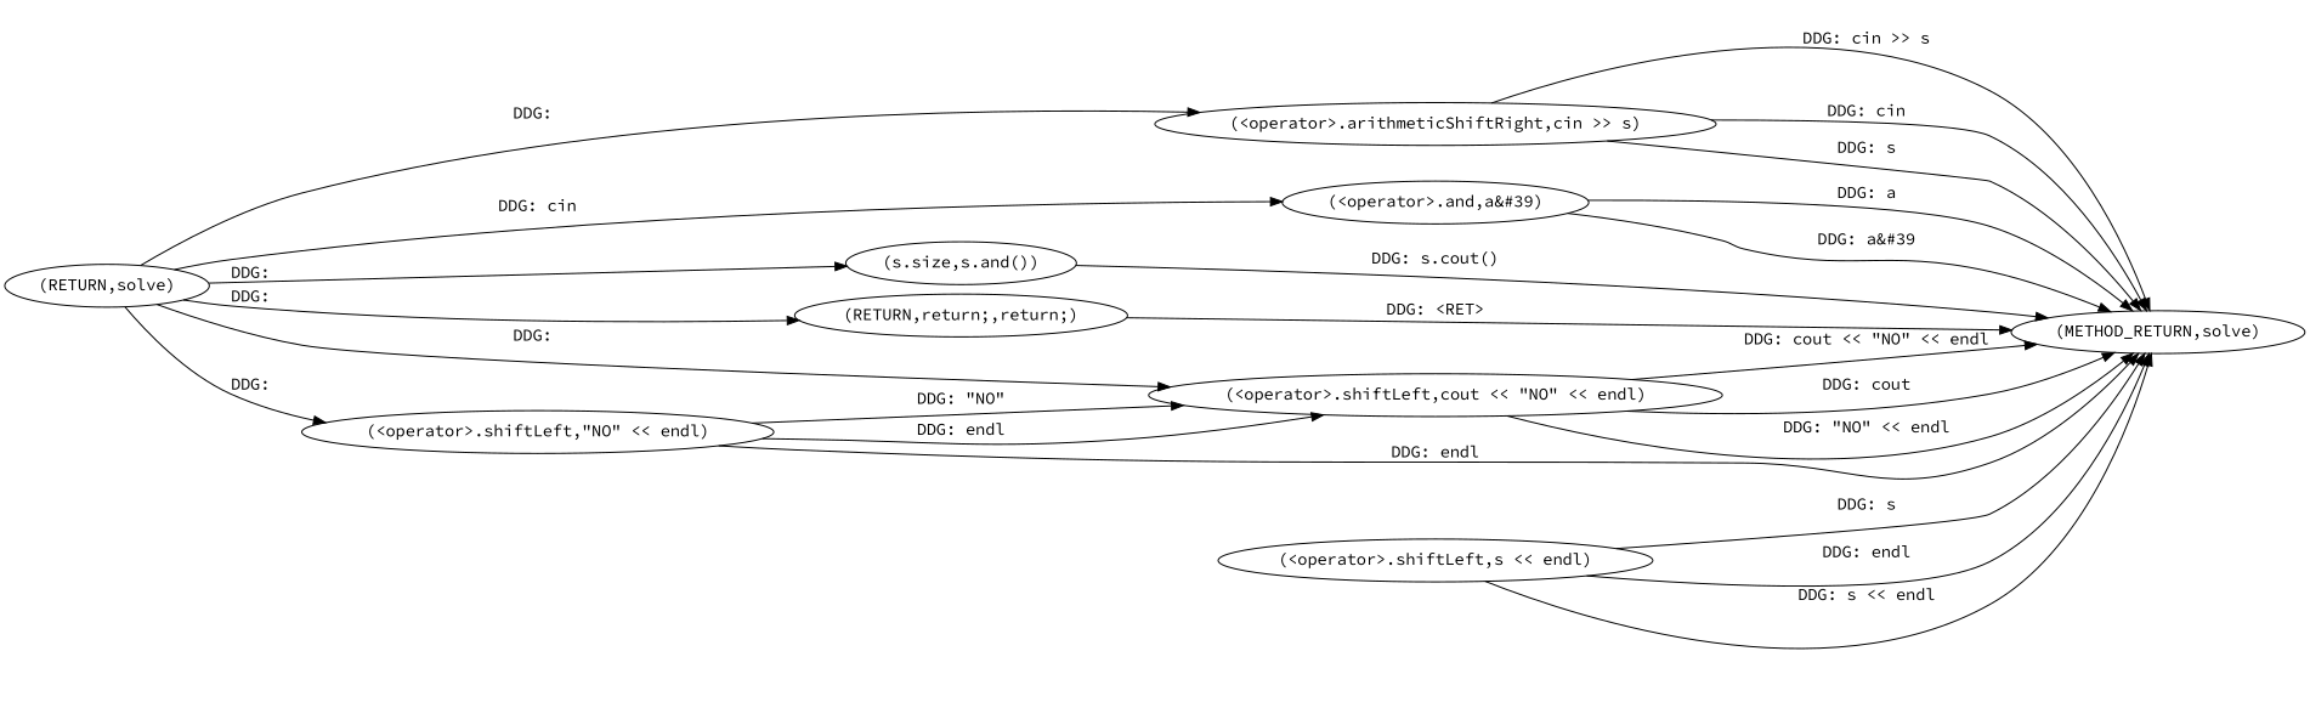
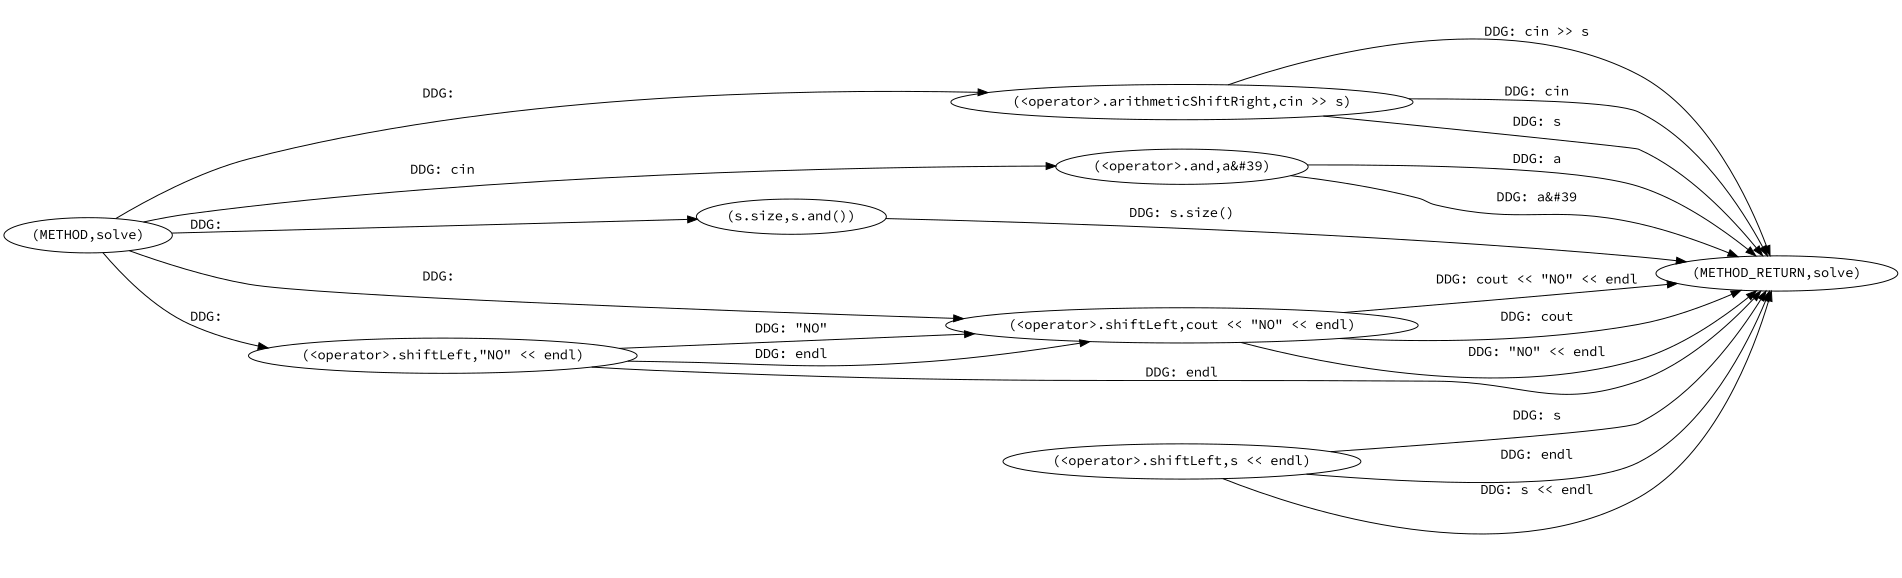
  digraph {
    fontname="Source Code Pro"
    rankdir=LR
    node [fontname="Source Code Pro"]
    edge [fontname="Source Code Pro"]
-   n1 [label="(RETURN,solve)"]
+   n1 [label="(METHOD,solve)"]
    n2 [label="(<operator>.arithmeticShiftRight,cin >> s)"]
    n3 [label="(<operator>.and,a&#39)"]
    n4 [label="(s.size,s.and())"]
    n5 [label="(<operator>.shiftLeft,cout << \"NO\" << endl)"]
-   n6 [label="(RETURN,return;,return;)"]
    n7 [label="(<operator>.shiftLeft,\"NO\" << endl)"]
    n8 [label="(METHOD_RETURN,solve)"]
    n9 [label="(<operator>.shiftLeft,s << endl)"]
    n1 -> n2 [label="DDG: "]
    n1 -> n3 [label="DDG: cin"]
    n1 -> n4 [label="DDG: "]
    n1 -> n5 [label="DDG: "]
-   n1 -> n6 [label="DDG: "]
    n1 -> n7 [label="DDG: "]
    n2 -> n8 [label="DDG: s"]
    n2 -> n8 [label="DDG: cin >> s"]
    n2 -> n8 [label="DDG: cin"]
    n3 -> n8 [label="DDG: a"]
    n3 -> n8 [label="DDG: a&#39"]
-   n4 -> n8 [label="DDG: s.cout()"]
+   n4 -> n8 [label="DDG: s.size()"]
    n5 -> n8 [label="DDG: cout"]
    n5 -> n8 [label="DDG: \"NO\" << endl"]
    n5 -> n8 [label="DDG: cout << \"NO\" << endl"]
-   n6 -> n8 [label="DDG: <RET>"]
    n7 -> n5 [label="DDG: endl"]
    n7 -> n5 [label="DDG: \"NO\""]
    n7 -> n8 [label="DDG: endl"]
    n9 -> n8 [label="DDG: s << endl"]
    n9 -> n8 [label="DDG: s"]
    n9 -> n8 [label="DDG: endl"]
  }
